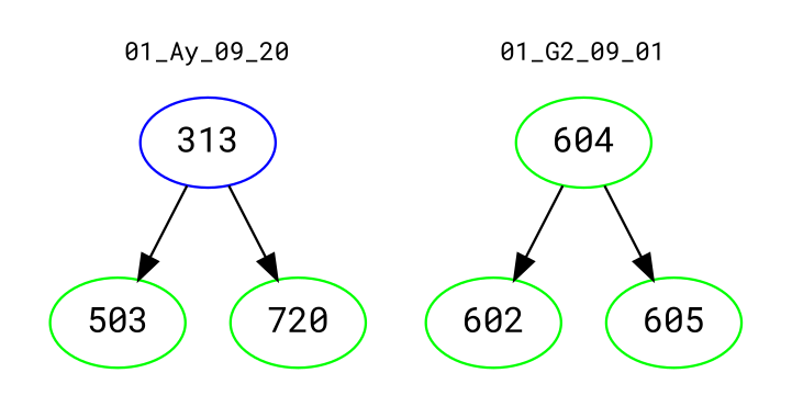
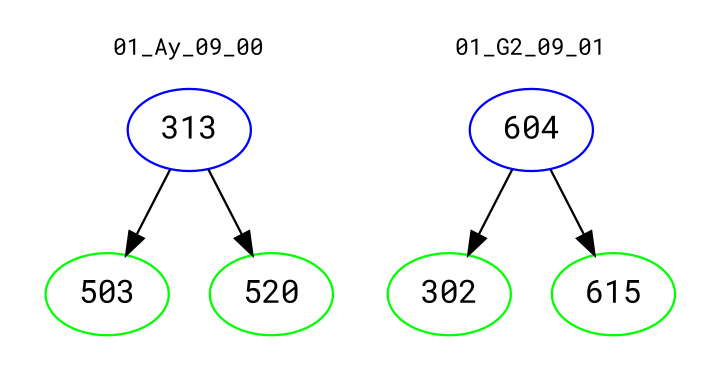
  digraph {
    fontname="Roboto Mono"
    node [color=green fontname="Roboto Mono"]
    edge [color=black fontname="Roboto Mono"]
    n1 [color=blue label=313]
    n2 [label=503]
-   n3 [label=720]
-   n4 [label=604]
-   n5 [label=602]
-   n6 [label=605]
+   n3 [label=520]
+   n4 [color=blue label=604]
+   n5 [label=302]
+   n6 [label=615]
    subgraph cluster_1 {
      color=white
      fontsize=10
-     label="01_Ay_09_20"
+     label="01_Ay_09_00"
      n1
      n2
      n3
    }
    subgraph cluster_2 {
      color=white
      fontsize=10
      label="01_G2_09_01"
      n4
      n5
      n6
    }
    n1 -> n2
    n1 -> n3
    n4 -> n5
    n4 -> n6
  }
